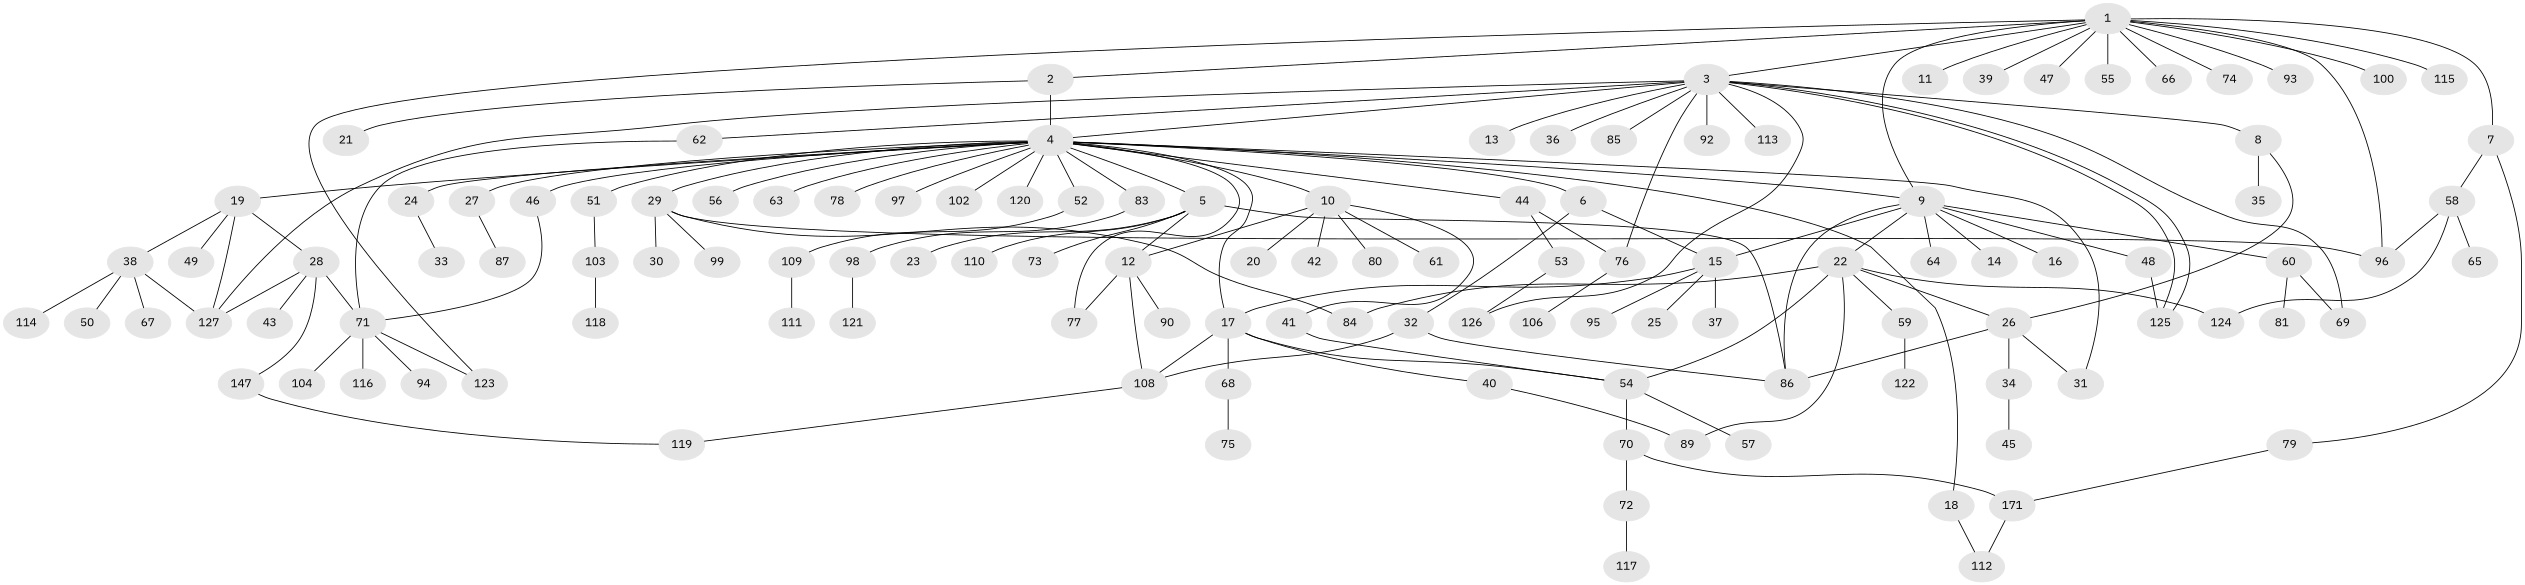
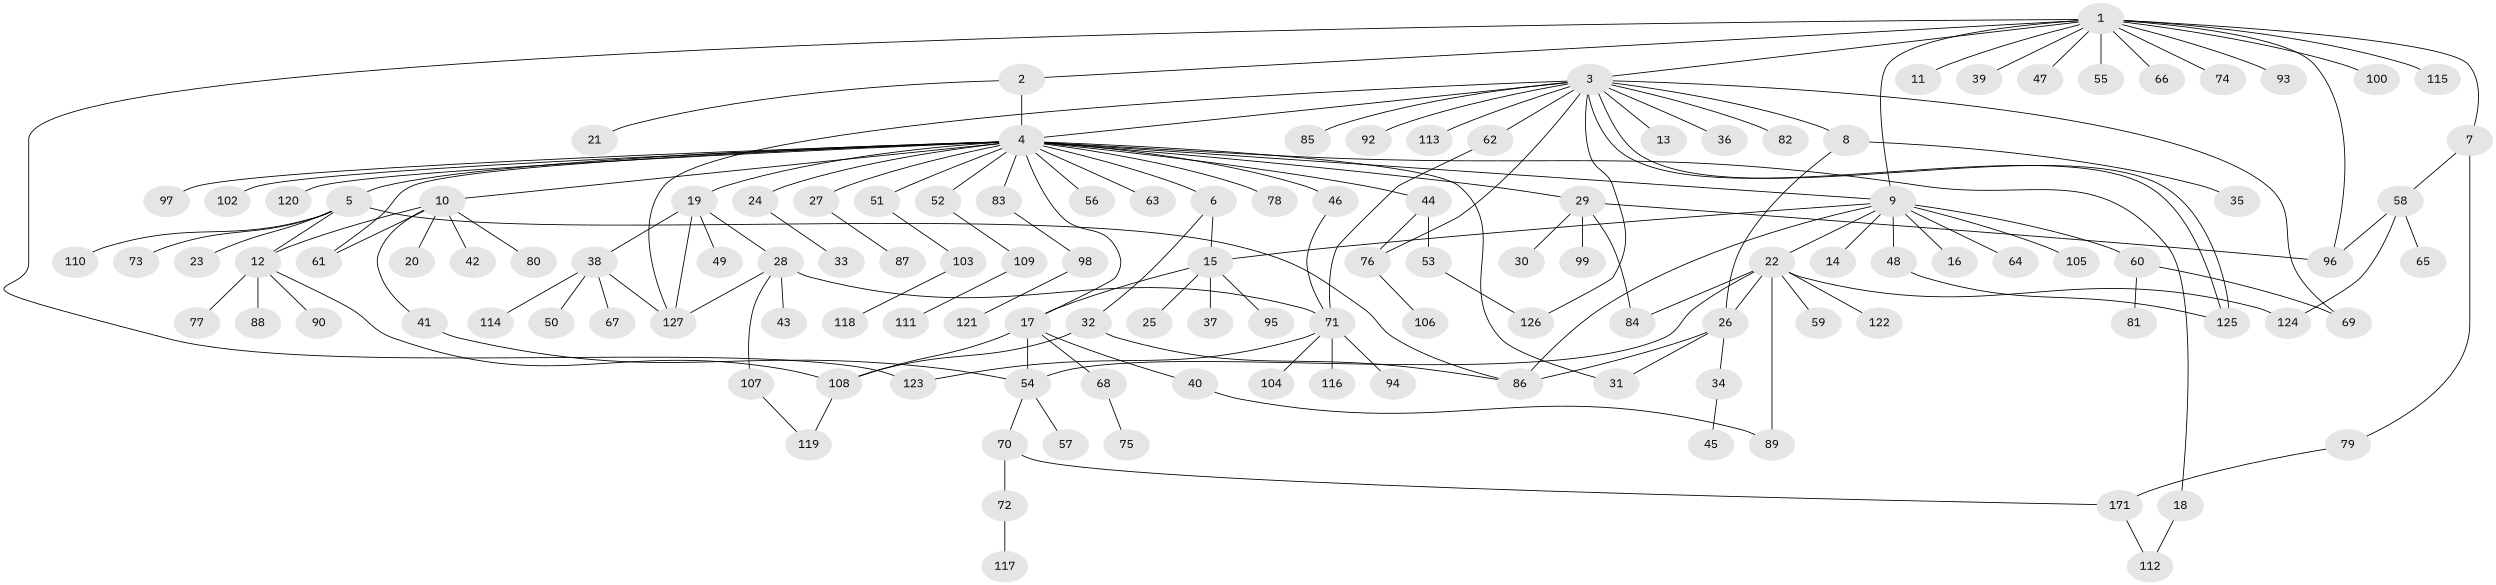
  graph {
    fontname="IBM Plex Sans"
    node [color=gray90 fontname="IBM Plex Sans" style=filled]
    edge [fontname="IBM Plex Sans"]
    1
    2
    3
    7
    9
    11
    39
    47
    55
    66
    74
    93
    96
    100
    115
    123
    4
    21
    8
    13
    36
    62
    69
    76
+   82
    85
    92
    113
    125
    126
    127
    5
    12
    23
    73
    86
    110
    58
    79
    15
    14
    16
    22
    48
    60
    64
+   105
    6
    10
    17
    18
    19
    24
    27
    29
    31
    44
    46
    51
    52
    56
    61
    63
    78
    83
    97
    102
    120
    26
    35
    71
    106
    32
    20
    41
    42
    80
    108
    40
    54
    68
    112
    28
    38
    49
    33
    87
    84
    30
    99
    53
    103
    109
    98
    77
+   88
    90
    25
    37
    95
    124
    65
    n103 [label=171]
    34
    59
    89
    81
    119
    57
    70
    75
    43
-   107 [label=147]
+   107
    50
    67
    114
    122
    45
    94
    104
    116
    118
    111
    72
    117
    121
    1 -- 2
    1 -- 3
    1 -- 7
    1 -- 9
    1 -- 11
    1 -- 39
    1 -- 47
    1 -- 55
    1 -- 66
    1 -- 74
    1 -- 93
    1 -- 96
    1 -- 100
    1 -- 115
    1 -- 123
    2 -- 4
    2 -- 21
    3 -- 4
    3 -- 8
    3 -- 13
    3 -- 36
    3 -- 62
    3 -- 69
    3 -- 76
+   3 -- 82
    3 -- 85
    3 -- 92
    3 -- 113
    3 -- 125
    3 -- 125
    3 -- 126
    3 -- 127
    7 -- 58
    7 -- 79
    9 -- 86
    9 -- 15
    9 -- 14
    9 -- 16
    9 -- 22
    9 -- 48
    9 -- 60
    9 -- 64
+   9 -- 105
    4 -- 9
    4 -- 5
    4 -- 6
    4 -- 10
    4 -- 17
    4 -- 18
    4 -- 19
    4 -- 24
    4 -- 27
    4 -- 29
    4 -- 31
    4 -- 44
    4 -- 46
    4 -- 51
    4 -- 52
    4 -- 56
-   4 -- 77
+   4 -- 61
    4 -- 63
    4 -- 78
    4 -- 83
    4 -- 97
    4 -- 102
    4 -- 120
    8 -- 26
    8 -- 35
    62 -- 71
    76 -- 106
    5 -- 12
    5 -- 23
    5 -- 73
    5 -- 86
    5 -- 110
    12 -- 108
    12 -- 77
+   12 -- 88
    12 -- 90
    58 -- 96
    58 -- 124
    58 -- 65
    79 -- n103
    15 -- 17
    15 -- 25
    15 -- 37
    15 -- 95
    22 -- 26
    22 -- 54
    22 -- 84
    22 -- 124
    22 -- 59
    22 -- 89
    48 -- 125
    60 -- 69
    60 -- 81
    6 -- 15
    6 -- 32
    10 -- 12
    10 -- 61
    10 -- 20
    10 -- 41
    10 -- 42
    10 -- 80
    17 -- 108
    17 -- 40
    17 -- 54
    17 -- 68
    18 -- 112
    19 -- 127
    19 -- 28
    19 -- 38
    19 -- 49
    24 -- 33
    27 -- 87
    29 -- 96
    29 -- 84
    29 -- 30
    29 -- 99
    44 -- 76
    44 -- 53
    46 -- 71
    51 -- 103
    52 -- 109
    83 -- 98
    26 -- 86
    26 -- 31
    26 -- 34
    71 -- 123
    71 -- 94
    71 -- 104
    71 -- 116
    32 -- 86
    32 -- 108
    41 -- 54
    108 -- 119
    40 -- 89
    54 -- 57
    54 -- 70
    68 -- 75
    28 -- 127
    28 -- 71
    28 -- 43
    28 -- 107
    38 -- 127
    38 -- 50
    38 -- 67
    38 -- 114
    53 -- 126
    103 -- 118
    109 -- 111
    98 -- 121
    n103 -- 112
    34 -- 45
-   59 -- 122
+   22 -- 122
    70 -- n103
    70 -- 72
    107 -- 119
    72 -- 117
  }
